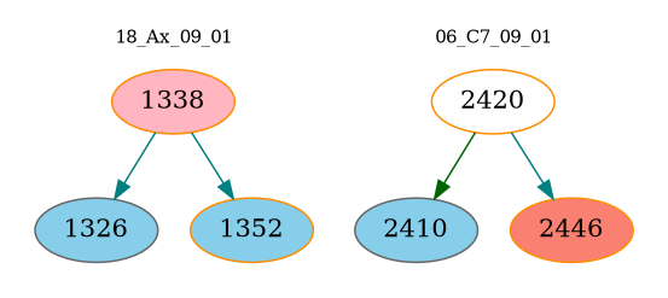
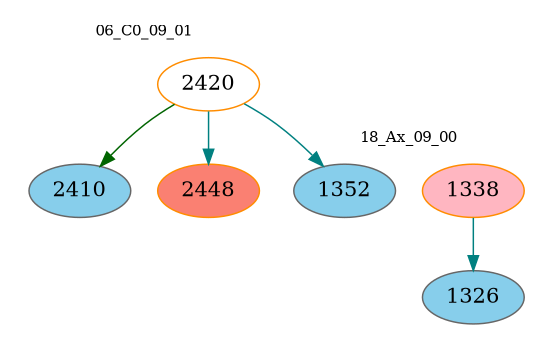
  digraph {
    node [color=darkorange fillcolor=skyblue style=filled]
    edge [color=teal]
    n1 [fillcolor=lightpink label=1338]
    n2 [color=gray40 label=1326]
-   n3 [label=1352]
+   n3 [color=gray40 label=1352]
    n4 [fillcolor=white label=2420]
    n5 [color=gray40 label=2410]
-   n6 [fillcolor=salmon label=2446]
+   n6 [fillcolor=salmon label=2448]
    subgraph cluster_1 {
      color=white
      fontsize=10
-     label="18_Ax_09_01"
+     label="18_Ax_09_00"
      n1
      n2
      n3
    }
    subgraph cluster_2 {
      color=white
      fontsize=10
-     label="06_C7_09_01"
+     label="06_C0_09_01"
      n4
      n5
      n6
    }
    n1 -> n2
-   n1 -> n3
+   n4 -> n3
    n4 -> n5 [color=darkgreen]
    n4 -> n6
  }
